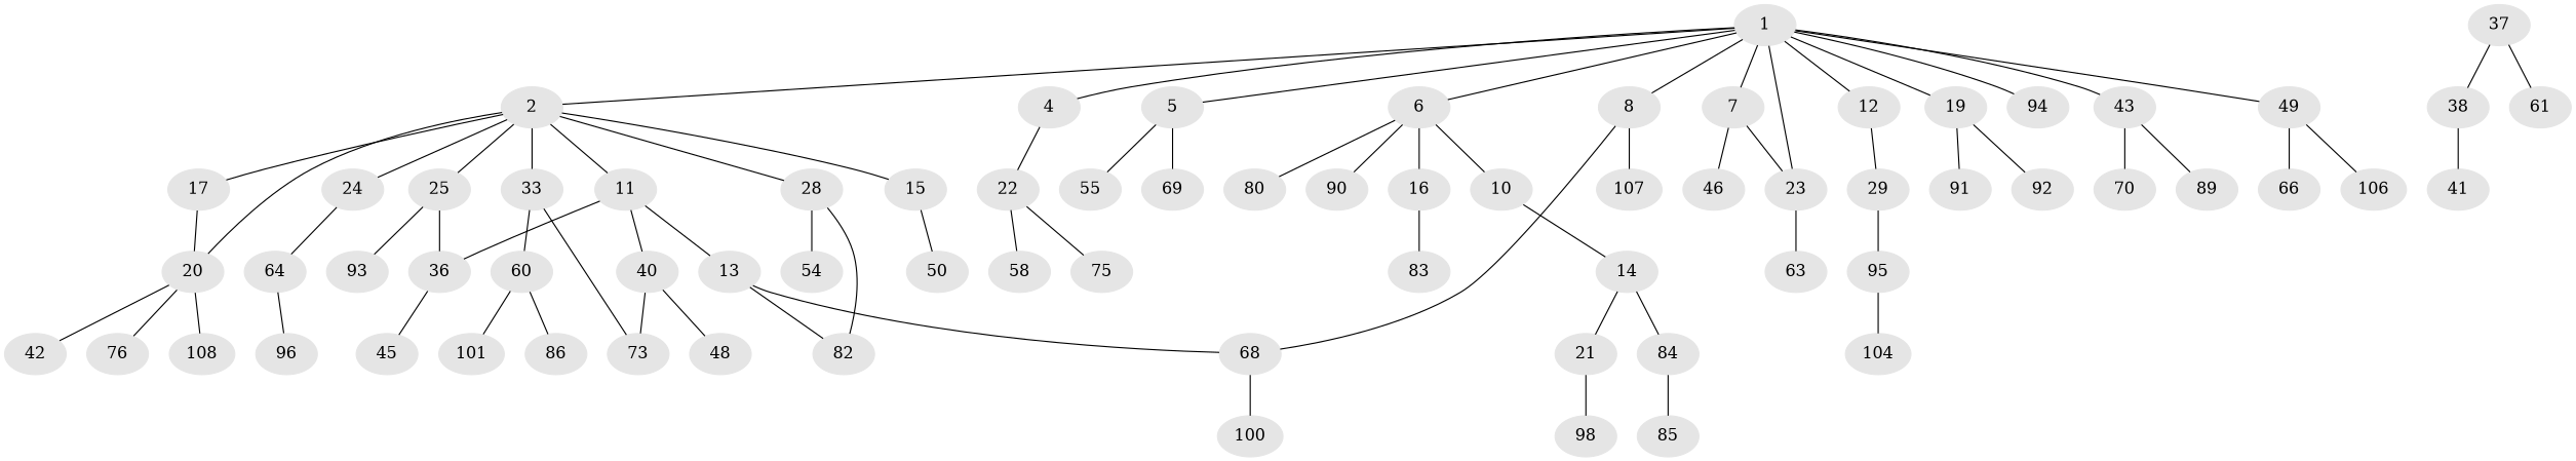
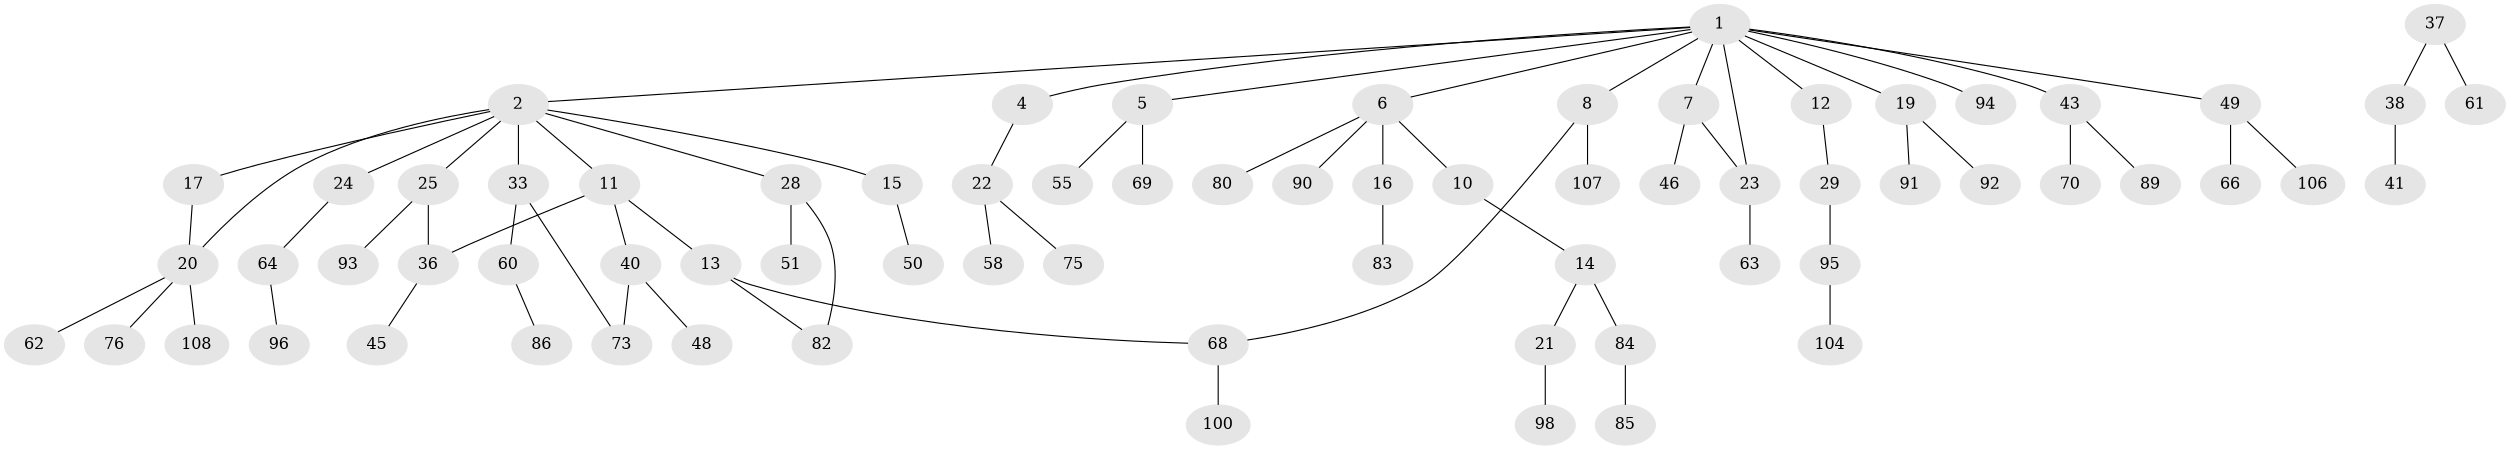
  graph {
    node [color=gray90 style=filled]
    1 [super="+3"]
    2 [super="+9"]
    4 [super="+102"]
    5 [super="+88"]
    6 [super="+71"]
    7 [super="+26"]
    8 [super="+65"]
    12
    19 [super="+74"]
    23 [super="+78"]
    n11 [label=94 super="+59"]
    43 [super="+52"]
    49 [super="+99"]
    11 [super="+94"]
    15 [super="+18"]
    17
    20 [super="+27"]
    24 [super="+32"]
    25 [super="+79"]
    28 [super="+56"]
    33
    22 [super="+31"]
    55 [super="+57"]
    69
    10 [super="+30"]
    16
    80
    90
    46
    68 [super="+72"]
    107
    29
    91
    92
    63
    70
    89
    66
    106
    13 [super="+42"]
    36 [super="+53"]
    40 [super="+105"]
    50
-   62 [label=42]
+   62
    76
    108
    64 [super="+77"]
    93
    82
-   54 [super="+81"]
+   54 [super="+81" label=51]
    60 [super="+95"]
    73
    58
    75
    14 [super="+39"]
    83
    100
    21 [super="+67"]
    84
    45 [super="+51"]
    48
    n62 [label=95 super="+103"]
    98
    85 [super="+87"]
    96
    104
    37 [super="+97"]
    38 [super="+47"]
    61
    86
-   101
    41
    1 -- 2
    1 -- 4
    1 -- 5
    1 -- 6
    1 -- 7
    1 -- 8
    1 -- 12
    1 -- 19
    1 -- 23
    1 -- n11
    1 -- 43
    1 -- 49
    2 -- 11
    2 -- 15
    2 -- 17
    2 -- 20
    2 -- 24
    2 -- 25
    2 -- 28
    2 -- 33
    4 -- 22
    5 -- 55
    5 -- 69
    6 -- 10
    6 -- 16
    6 -- 80
    6 -- 90
    7 -- 23
    7 -- 46
    8 -- 68
    8 -- 107
    12 -- 29
    19 -- 91
    19 -- 92
    23 -- 63
    43 -- 70
    43 -- 89
    49 -- 66
    49 -- 106
    11 -- 13
    11 -- 36
    11 -- 40
    15 -- 50
    17 -- 20
    20 -- 62
    20 -- 76
    20 -- 108
    24 -- 64
    25 -- 36
    25 -- 93
    28 -- 82
    28 -- 54
    33 -- 60
    33 -- 73
    22 -- 58
    22 -- 75
    10 -- 14
    16 -- 83
    68 -- 100
    29 -- n62
    13 -- 68
    13 -- 82
    36 -- 45
    40 -- 73
    40 -- 48
    64 -- 96
    60 -- 86
-   60 -- 101
    14 -- 21
    14 -- 84
    21 -- 98
    84 -- 85
    n62 -- 104
    37 -- 38
    37 -- 61
    38 -- 41
  }
